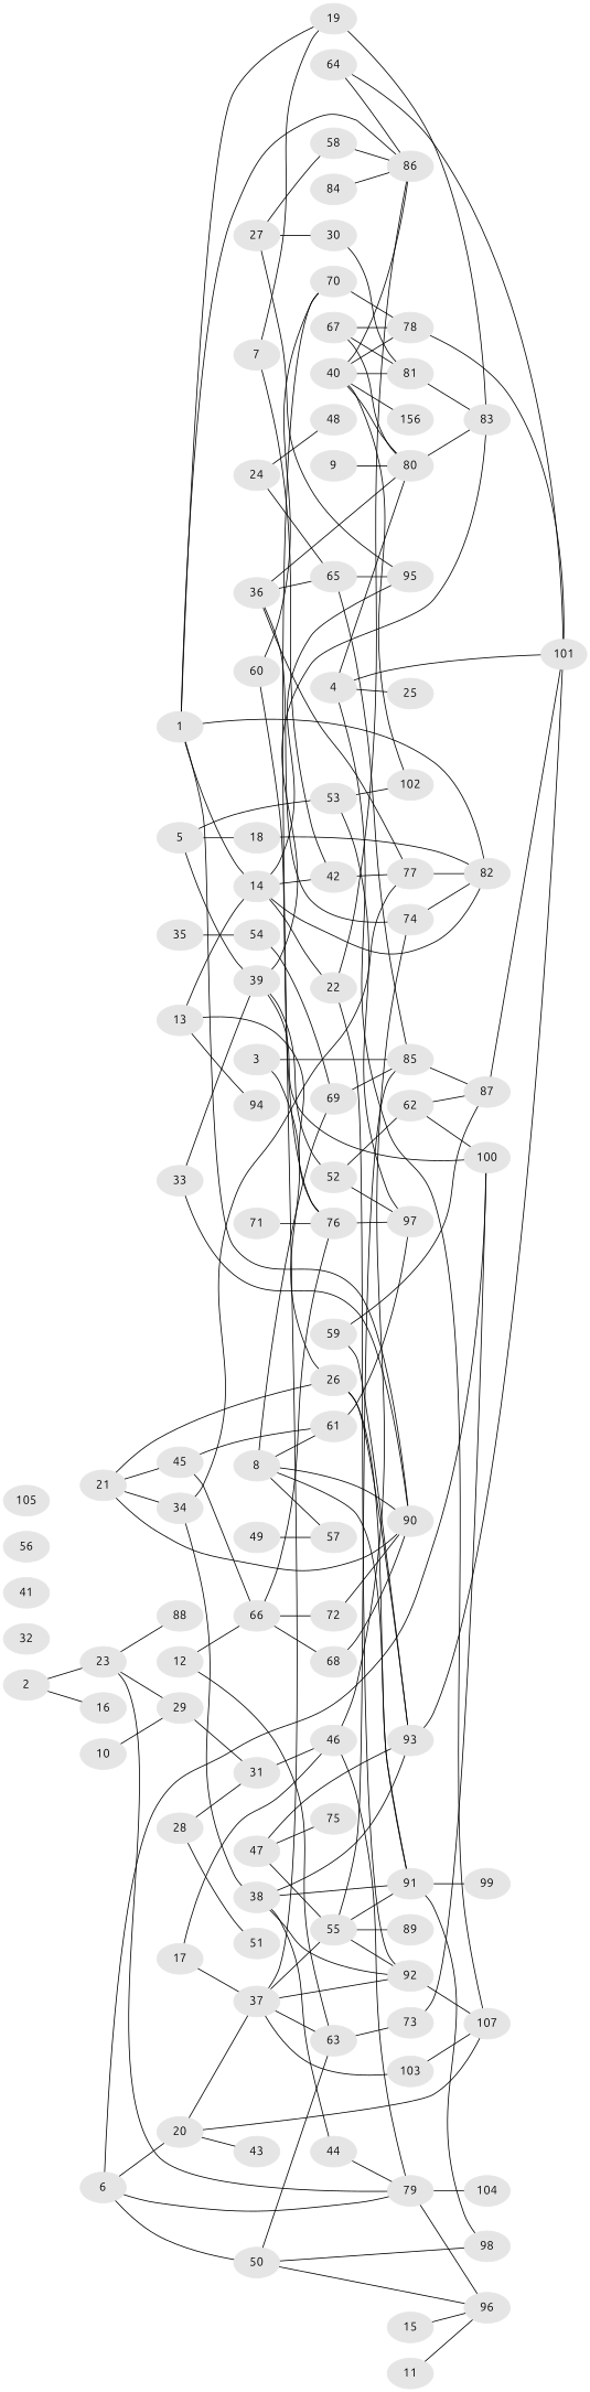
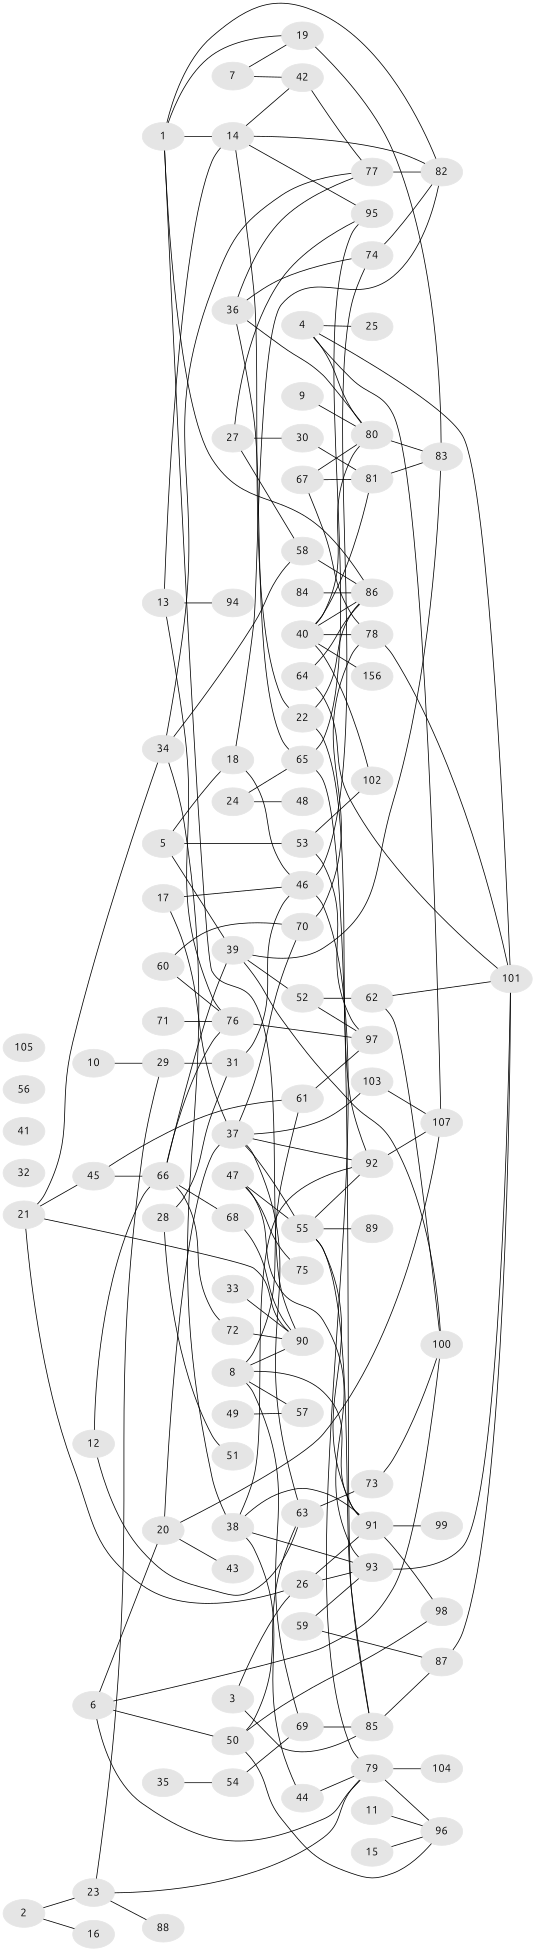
  graph {
    fontname=Ubuntu
    rankdir=LR
    node [color=gray90 fontname=Ubuntu style=filled]
    edge [fontname=Ubuntu]
    1
    14
    19
    82
    86
    90
    42
    22
    95
    83
    2
    16
    23
    79
    29
    88
    3
    26
    85
    91
    93
    87
    4
    25
    80
    101
    107
    5
    18
    39
    53
    46
    100
    52
    102
    97
    6
    20
    50
    37
    43
    96
    63
    98
    104
    7
    77
    8
    57
    61
    69
    99
    9
    10
    31
    11
    12
    66
    73
    76
    68
    72
    13
    94
    92
    15
    17
    55
    70
    103
    74
    21
    34
    45
    58
    38
    24
    48
    65
    27
    30
    81
    28
    51
    32
    33
    44
    35
    54
    36
    89
    78
    62
    40
    n95 [label=156]
    41
    47
    75
    49
    56
    59
    60
    64
    67
    71
    84
    105
    1 -- 14
    1 -- 19
    1 -- 82
    1 -- 86
    1 -- 90
    14 -- 82
    14 -- 42
    14 -- 22
    14 -- 95
    19 -- 83
    42 -- 77
    22 -- 86
    22 -- 92
    2 -- 16
    2 -- 23
    23 -- 79
    23 -- 29
    23 -- 88
    79 -- 96
    79 -- 104
    29 -- 31
    3 -- 26
    3 -- 85
    26 -- 91
    26 -- 93
    85 -- 87
    91 -- 98
    91 -- 99
    93 -- 101
    87 -- 101
    4 -- 25
    4 -- 80
    4 -- 101
    4 -- 107
    80 -- 83
    5 -- 18
    5 -- 39
    5 -- 53
    18 -- 82
+   18 -- 46
    39 -- 83
    39 -- 100
    39 -- 52
    53 -- 102
    53 -- 97
    46 -- 79
    46 -- 74
    52 -- 97
    52 -- 62
    6 -- 79
    6 -- 100
    6 -- 20
    6 -- 50
    20 -- 107
    20 -- 37
    20 -- 43
    50 -- 96
    50 -- 63
    50 -- 98
    37 -- 63
    37 -- 92
    37 -- 55
    37 -- 70
    37 -- 103
    63 -- 73
    7 -- 19
    7 -- 42
    77 -- 82
    8 -- 90
    8 -- 91
    8 -- 57
    8 -- 61
    8 -- 69
    61 -- 97
    69 -- 85
    9 -- 80
    10 -- 29
    31 -- 46
    11 -- 96
    12 -- 63
    12 -- 66
    66 -- 76
    66 -- 68
    66 -- 72
    73 -- 100
    76 -- 97
    68 -- 90
    72 -- 90
    13 -- 14
    13 -- 76
    13 -- 94
    92 -- 107
    15 -- 96
    17 -- 46
    17 -- 37
    55 -- 85
    55 -- 91
    55 -- 92
    55 -- 89
    70 -- 78
    103 -- 107
    74 -- 82
    21 -- 90
    21 -- 26
    21 -- 34
    21 -- 45
    34 -- 77
+   34 -- 58
    34 -- 38
    45 -- 61
    45 -- 66
    58 -- 86
    38 -- 91
    38 -- 93
    38 -- 92
    38 -- 44
    24 -- 48
    24 -- 65
    65 -- 95
    65 -- 85
    27 -- 95
    27 -- 58
    27 -- 30
    30 -- 81
    81 -- 83
    28 -- 31
    28 -- 51
    33 -- 90
-   33 -- 39
+   66 -- 39
    44 -- 79
    35 -- 54
    54 -- 69
    36 -- 80
    36 -- 77
    36 -- 74
    36 -- 65
    78 -- 101
-   62 -- 87
+   62 -- 101
    62 -- 100
    40 -- 86
    40 -- 80
    40 -- 102
    40 -- 81
    40 -- 78
    40 -- n95
    47 -- 93
    47 -- 55
    47 -- 75
    49 -- 57
    59 -- 93
    59 -- 87
    60 -- 76
    60 -- 70
    64 -- 86
    64 -- 101
    67 -- 80
    67 -- 81
    67 -- 78
    71 -- 76
    84 -- 86
  }
